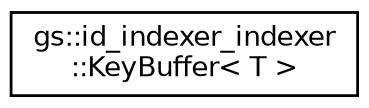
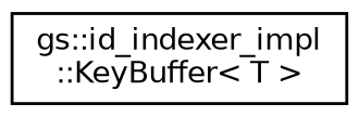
  digraph {
    rankdir=LR
-   n1 [color=black fillcolor=white fontname=Helvetica fontsize=10 height=0.2 label="gs::id_indexer_indexer\l::KeyBuffer\< T \>" shape=record style=filled width=0.4]
+   n1 [color=black fillcolor=white fontname=Helvetica fontsize=10 height=0.2 label="gs::id_indexer_impl\l::KeyBuffer\< T \>" shape=record style=filled width=0.4]
  }
